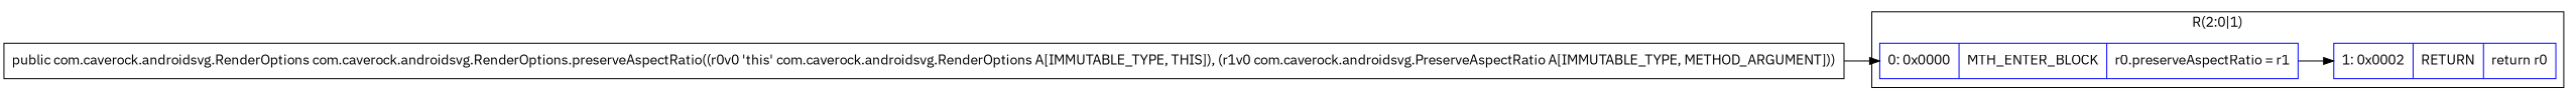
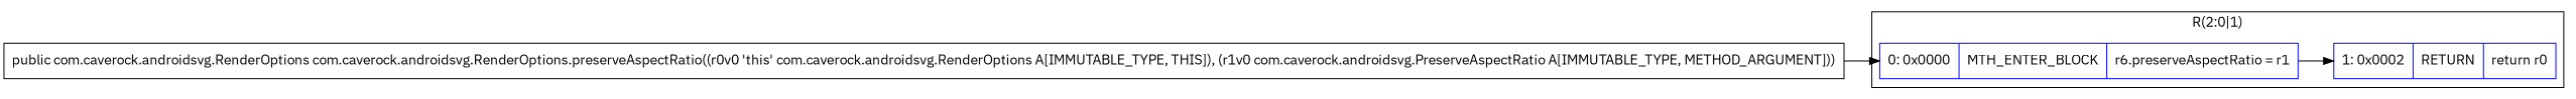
  digraph {
    rankdir=LR
    fontname="IBM Plex Sans"
    node [color=blue shape=record fontname="IBM Plex Sans"]
    edge [fontname="IBM Plex Sans"]
-   n1 [label="{0\:\ 0x0000|MTH_ENTER_BLOCK\l|r0.preserveAspectRatio = r1\l}"]
+   n1 [label="{0\:\ 0x0000|MTH_ENTER_BLOCK\l|r6.preserveAspectRatio = r1\l}"]
    n2 [label="{1\:\ 0x0002|RETURN\l|return r0\l}"]
    n3 [label="{public com.caverock.androidsvg.RenderOptions com.caverock.androidsvg.RenderOptions.preserveAspectRatio((r0v0 'this' com.caverock.androidsvg.RenderOptions A[IMMUTABLE_TYPE, THIS]), (r1v0 com.caverock.androidsvg.PreserveAspectRatio A[IMMUTABLE_TYPE, METHOD_ARGUMENT])) }" color=""]
    subgraph cluster_1 {
      label="R(2:0|1)"
      n1
      n2
    }
    n1 -> n2
    n3 -> n1
  }
